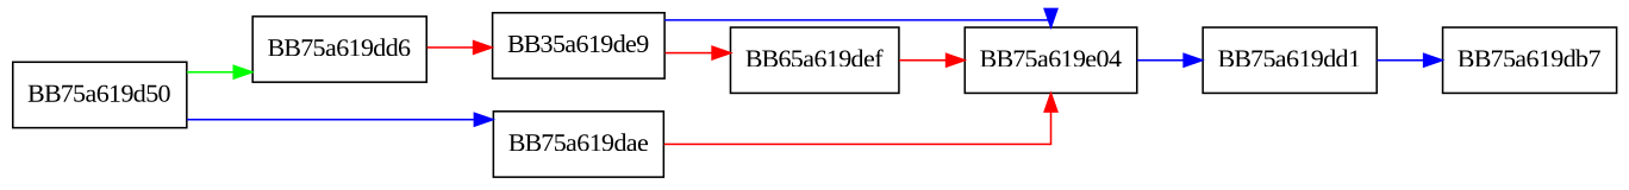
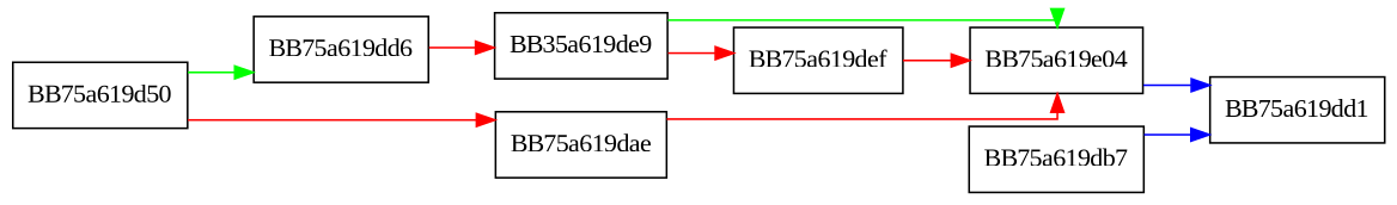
  digraph {
    fontname="Liberation Serif"
    rankdir=LR
    splines=ortho
    node [fontname="Liberation Serif" shape=box]
    edge [color=red fontname="Liberation Serif"]
    BB75a619d50
    BB75a619dd6
    BB75a619dae
    n4 [label=BB35a619de9]
    BB75a619e04
    BB75a619dd1
-   BB75a619def [label=BB65a619def]
+   BB75a619def
    BB75a619db7
    BB75a619d50 -> BB75a619dd6 [color=green]
-   BB75a619d50 -> BB75a619dae [color=blue]
+   BB75a619d50 -> BB75a619dae
    BB75a619dd6 -> n4
    BB75a619dae -> BB75a619e04
-   n4 -> BB75a619e04 [color=blue]
+   n4 -> BB75a619e04 [color=green]
    n4 -> BB75a619def
    BB75a619e04 -> BB75a619dd1 [color=blue]
    BB75a619def -> BB75a619e04
-   BB75a619dd1 -> BB75a619db7 [color=blue]
+   BB75a619db7 -> BB75a619dd1 [color=blue]
  }
